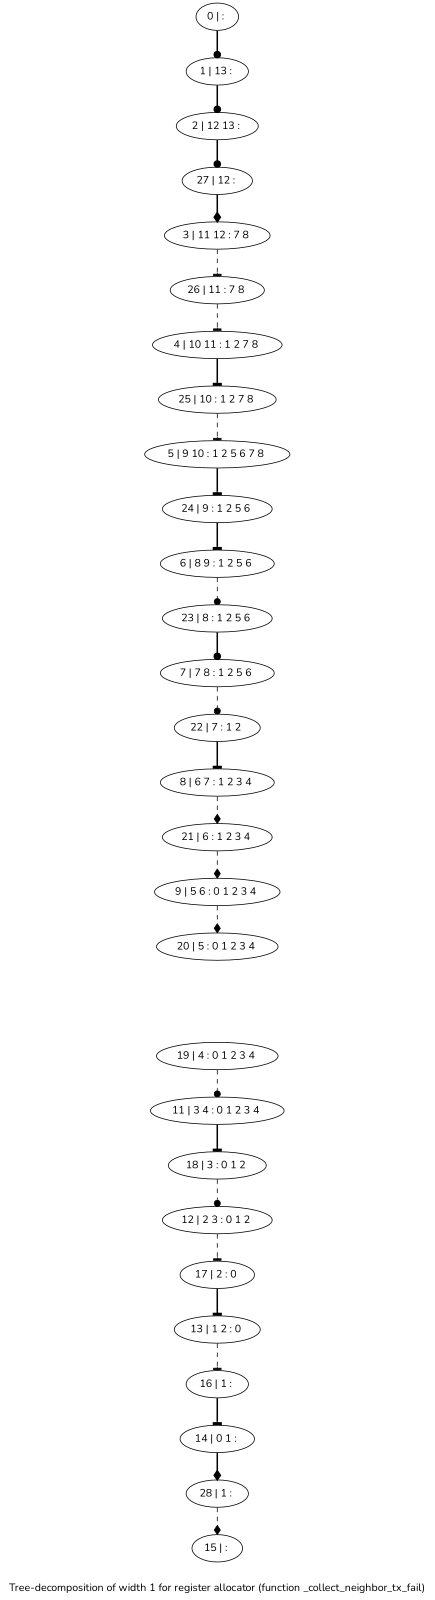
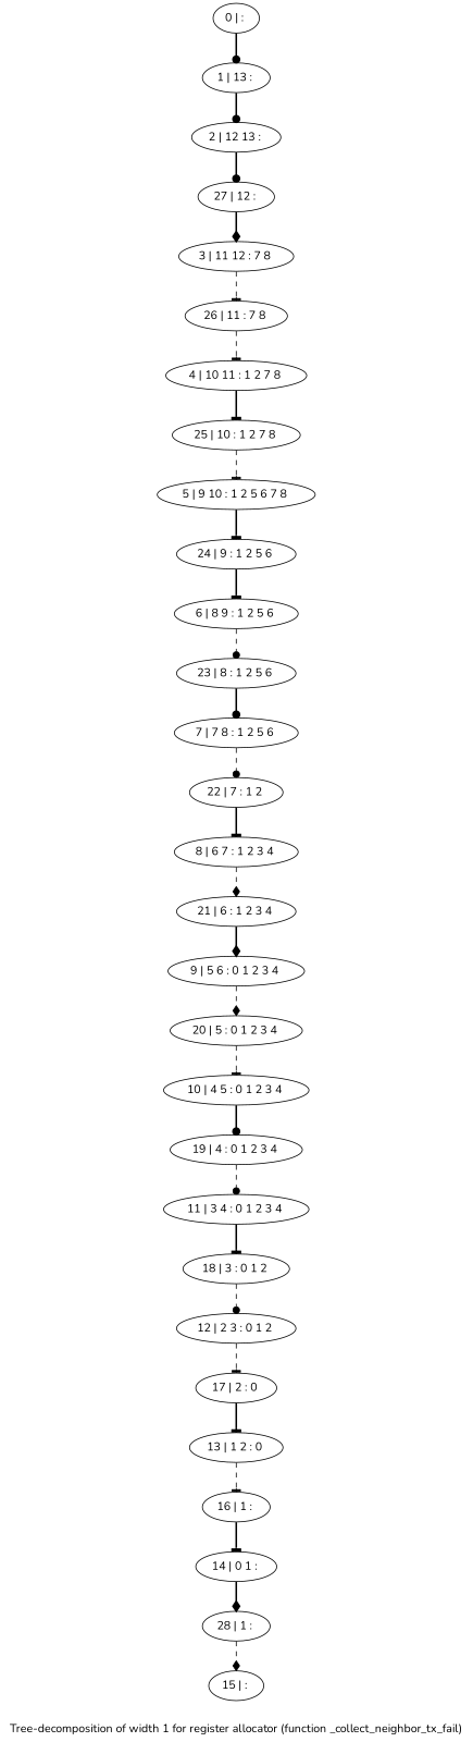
  digraph {
    fontname=Nunito
    label="Tree-decomposition of width 1 for register allocator (function _collect_neighbor_tx_fail)"
    node [fontname=Nunito]
    edge [arrowhead=tee fontname=Nunito style=bold]
    n1 [label="0 | : "]
    n2 [label="1 | 13 : "]
    n3 [label="2 | 12 13 : "]
    n4 [label="27 | 12 : "]
    n5 [label="3 | 11 12 : 7 8 "]
    n6 [label="26 | 11 : 7 8 "]
    n7 [label="4 | 10 11 : 1 2 7 8 "]
    n8 [label="25 | 10 : 1 2 7 8 "]
    n9 [label="5 | 9 10 : 1 2 5 6 7 8 "]
    n10 [label="24 | 9 : 1 2 5 6 "]
    n11 [label="6 | 8 9 : 1 2 5 6 "]
    n12 [label="23 | 8 : 1 2 5 6 "]
    n13 [label="7 | 7 8 : 1 2 5 6 "]
    n14 [label="22 | 7 : 1 2 "]
    n15 [label="8 | 6 7 : 1 2 3 4 "]
    n16 [label="21 | 6 : 1 2 3 4 "]
    n17 [label="9 | 5 6 : 0 1 2 3 4 "]
    n18 [label="20 | 5 : 0 1 2 3 4 "]
+   n19 [label="10 | 4 5 : 0 1 2 3 4 "]
    n20 [label="19 | 4 : 0 1 2 3 4 "]
    n21 [label="11 | 3 4 : 0 1 2 3 4 "]
    n22 [label="18 | 3 : 0 1 2 "]
    n23 [label="12 | 2 3 : 0 1 2 "]
    n24 [label="17 | 2 : 0 "]
    n25 [label="13 | 1 2 : 0 "]
    n26 [label="16 | 1 : "]
    n27 [label="14 | 0 1 : "]
    n28 [label="28 | 1 : "]
    n29 [label="15 | : "]
    n1 -> n2 [arrowhead=dot]
    n2 -> n3 [arrowhead=dot]
    n3 -> n4 [arrowhead=dot]
    n4 -> n5 [arrowhead=diamond]
    n5 -> n6 [style=dashed]
    n6 -> n7 [style=dashed]
    n7 -> n8
    n8 -> n9 [style=dashed]
    n9 -> n10
    n10 -> n11
    n11 -> n12 [arrowhead=dot style=dashed]
    n12 -> n13 [arrowhead=dot]
    n13 -> n14 [arrowhead=dot style=dashed]
    n14 -> n15
    n15 -> n16 [arrowhead=diamond style=dashed]
-   n16 -> n17 [arrowhead=diamond style=dashed]
+   n16 -> n17 [arrowhead=diamond]
    n17 -> n18 [arrowhead=diamond style=dashed]
+   n18 -> n19 [style=dashed]
+   n19 -> n20 [arrowhead=dot]
    n20 -> n21 [arrowhead=dot style=dashed]
    n21 -> n22
    n22 -> n23 [arrowhead=dot style=dashed]
    n23 -> n24 [style=dashed]
    n24 -> n25
    n25 -> n26 [style=dashed]
    n26 -> n27
    n27 -> n28 [arrowhead=diamond]
    n28 -> n29 [arrowhead=diamond style=dashed]
  }
